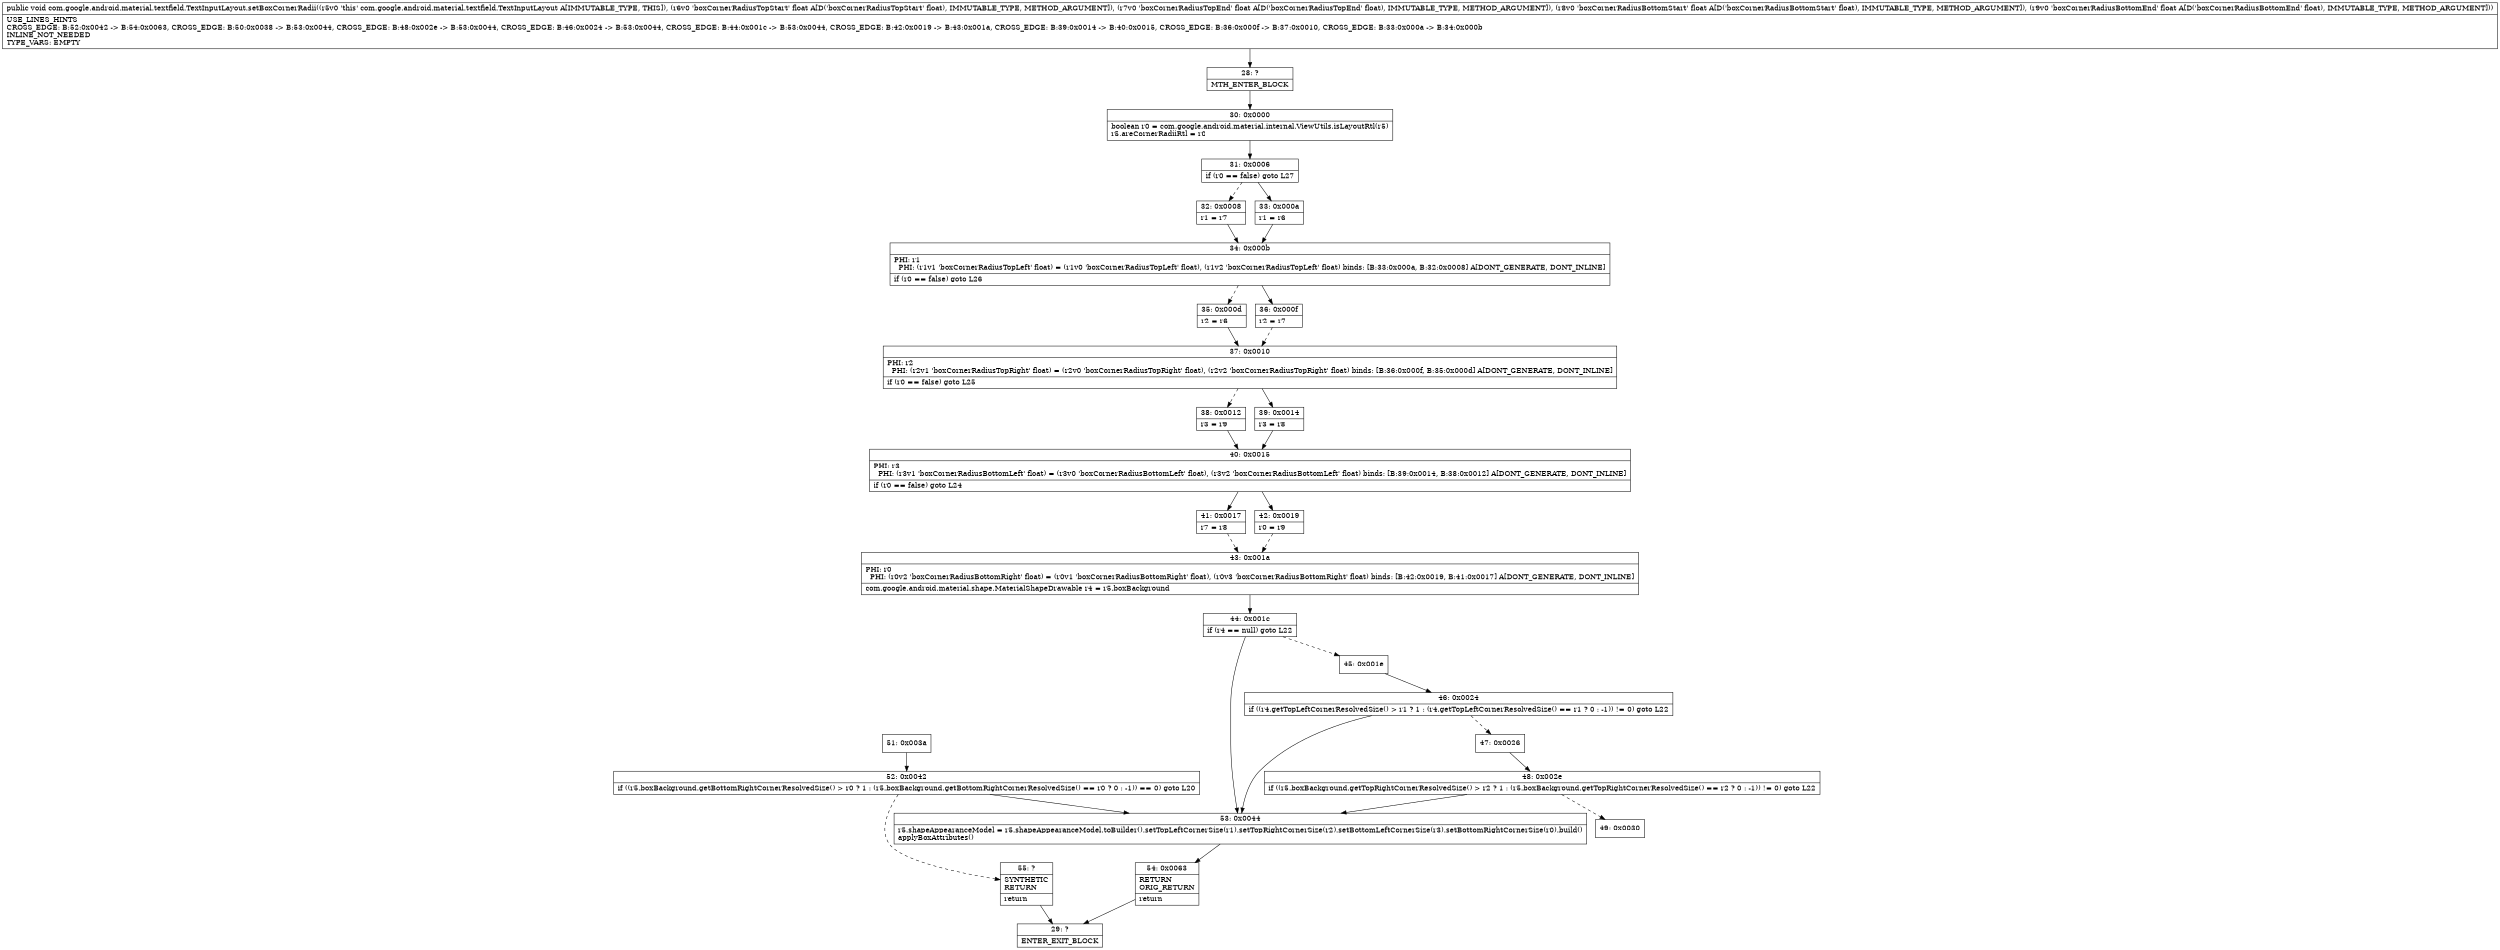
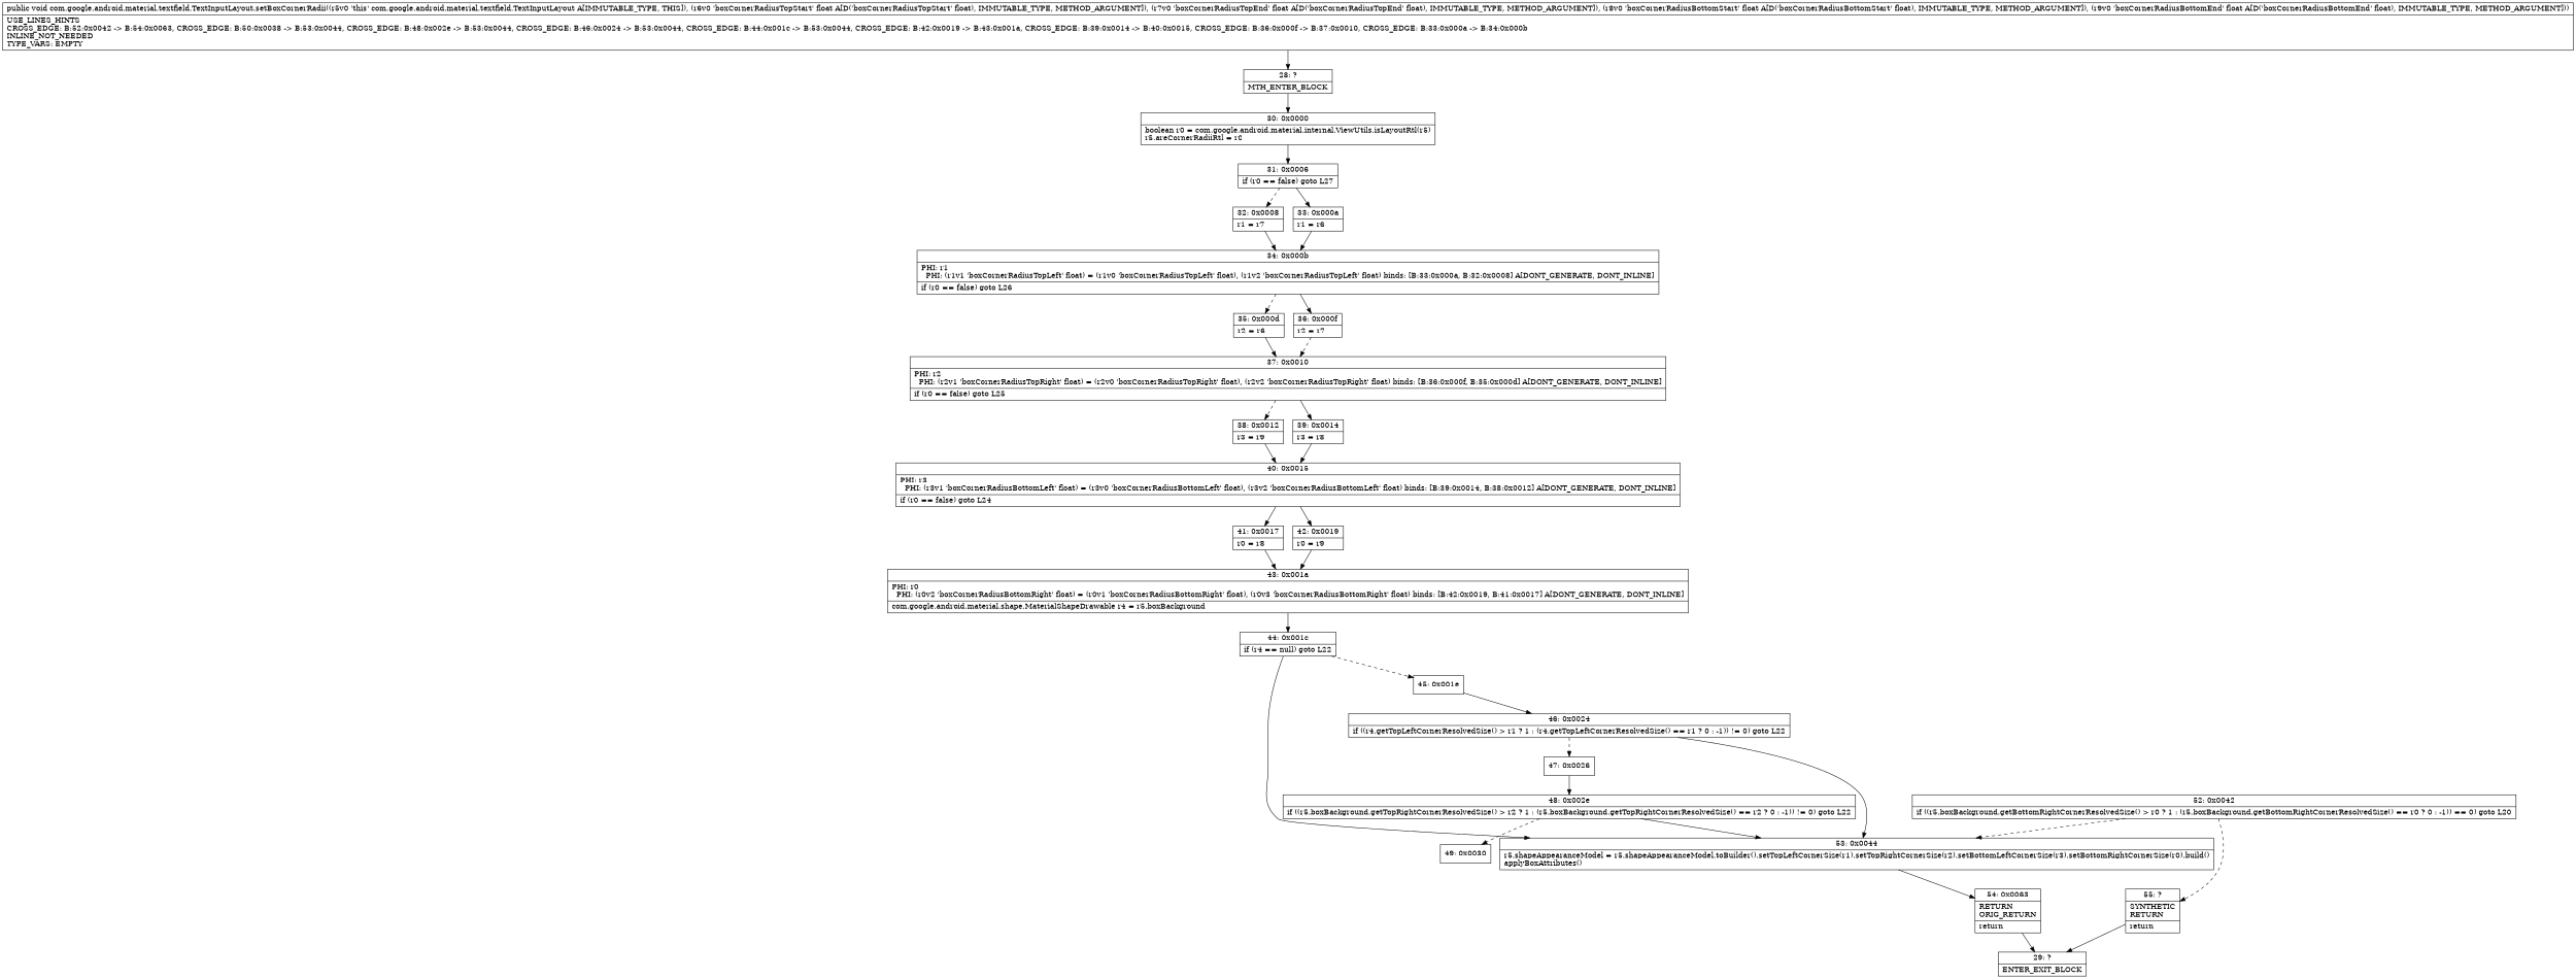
  digraph {
    node [shape=record]
    n1 [label="{28\:\ ?|MTH_ENTER_BLOCK\l}"]
    n2 [label="{30\:\ 0x0000|boolean r0 = com.google.android.material.internal.ViewUtils.isLayoutRtl(r5)\lr5.areCornerRadiiRtl = r0\l}"]
    n3 [label="{31\:\ 0x0006|if (r0 == false) goto L27\l}"]
    n4 [label="{32\:\ 0x0008|r1 = r7\l}"]
    n5 [label="{33\:\ 0x000a|r1 = r6\l}"]
    n6 [label="{34\:\ 0x000b|PHI: r1 \l  PHI: (r1v1 'boxCornerRadiusTopLeft' float) = (r1v0 'boxCornerRadiusTopLeft' float), (r1v2 'boxCornerRadiusTopLeft' float) binds: [B:33:0x000a, B:32:0x0008] A[DONT_GENERATE, DONT_INLINE]\l|if (r0 == false) goto L26\l}"]
    n7 [label="{35\:\ 0x000d|r2 = r6\l}"]
    n8 [label="{36\:\ 0x000f|r2 = r7\l}"]
    n9 [label="{37\:\ 0x0010|PHI: r2 \l  PHI: (r2v1 'boxCornerRadiusTopRight' float) = (r2v0 'boxCornerRadiusTopRight' float), (r2v2 'boxCornerRadiusTopRight' float) binds: [B:36:0x000f, B:35:0x000d] A[DONT_GENERATE, DONT_INLINE]\l|if (r0 == false) goto L25\l}"]
    n10 [label="{38\:\ 0x0012|r3 = r9\l}"]
    n11 [label="{39\:\ 0x0014|r3 = r8\l}"]
    n12 [label="{40\:\ 0x0015|PHI: r3 \l  PHI: (r3v1 'boxCornerRadiusBottomLeft' float) = (r3v0 'boxCornerRadiusBottomLeft' float), (r3v2 'boxCornerRadiusBottomLeft' float) binds: [B:39:0x0014, B:38:0x0012] A[DONT_GENERATE, DONT_INLINE]\l|if (r0 == false) goto L24\l}"]
-   n13 [label="{41\:\ 0x0017|r7 = r8\l}"]
+   n13 [label="{41\:\ 0x0017|r0 = r8\l}"]
    n14 [label="{42\:\ 0x0019|r0 = r9\l}"]
    n15 [label="{43\:\ 0x001a|PHI: r0 \l  PHI: (r0v2 'boxCornerRadiusBottomRight' float) = (r0v1 'boxCornerRadiusBottomRight' float), (r0v3 'boxCornerRadiusBottomRight' float) binds: [B:42:0x0019, B:41:0x0017] A[DONT_GENERATE, DONT_INLINE]\l|com.google.android.material.shape.MaterialShapeDrawable r4 = r5.boxBackground\l}"]
    n16 [label="{44\:\ 0x001c|if (r4 == null) goto L22\l}"]
    n17 [label="{45\:\ 0x001e}"]
    n18 [label="{53\:\ 0x0044|r5.shapeAppearanceModel = r5.shapeAppearanceModel.toBuilder().setTopLeftCornerSize(r1).setTopRightCornerSize(r2).setBottomLeftCornerSize(r3).setBottomRightCornerSize(r0).build()\lapplyBoxAttributes()\l}"]
    n19 [label="{46\:\ 0x0024|if ((r4.getTopLeftCornerResolvedSize() \> r1 ? 1 : (r4.getTopLeftCornerResolvedSize() == r1 ? 0 : \-1)) != 0) goto L22\l}"]
    n20 [label="{54\:\ 0x0063|RETURN\lORIG_RETURN\l|return\l}"]
    n21 [label="{47\:\ 0x0026}"]
    n22 [label="{48\:\ 0x002e|if ((r5.boxBackground.getTopRightCornerResolvedSize() \> r2 ? 1 : (r5.boxBackground.getTopRightCornerResolvedSize() == r2 ? 0 : \-1)) != 0) goto L22\l}"]
    n23 [label="{49\:\ 0x0030}"]
-   n24 [label="{51\:\ 0x003a}"]
    n25 [label="{52\:\ 0x0042|if ((r5.boxBackground.getBottomRightCornerResolvedSize() \> r0 ? 1 : (r5.boxBackground.getBottomRightCornerResolvedSize() == r0 ? 0 : \-1)) == 0) goto L20\l}"]
    n26 [label="{55\:\ ?|SYNTHETIC\lRETURN\l|return\l}"]
    n27 [label="{29\:\ ?|ENTER_EXIT_BLOCK\l}"]
    n28 [label="{public void com.google.android.material.textfield.TextInputLayout.setBoxCornerRadii((r5v0 'this' com.google.android.material.textfield.TextInputLayout A[IMMUTABLE_TYPE, THIS]), (r6v0 'boxCornerRadiusTopStart' float A[D('boxCornerRadiusTopStart' float), IMMUTABLE_TYPE, METHOD_ARGUMENT]), (r7v0 'boxCornerRadiusTopEnd' float A[D('boxCornerRadiusTopEnd' float), IMMUTABLE_TYPE, METHOD_ARGUMENT]), (r8v0 'boxCornerRadiusBottomStart' float A[D('boxCornerRadiusBottomStart' float), IMMUTABLE_TYPE, METHOD_ARGUMENT]), (r9v0 'boxCornerRadiusBottomEnd' float A[D('boxCornerRadiusBottomEnd' float), IMMUTABLE_TYPE, METHOD_ARGUMENT]))  | USE_LINES_HINTS\lCROSS_EDGE: B:52:0x0042 \-\> B:54:0x0063, CROSS_EDGE: B:50:0x0038 \-\> B:53:0x0044, CROSS_EDGE: B:48:0x002e \-\> B:53:0x0044, CROSS_EDGE: B:46:0x0024 \-\> B:53:0x0044, CROSS_EDGE: B:44:0x001c \-\> B:53:0x0044, CROSS_EDGE: B:42:0x0019 \-\> B:43:0x001a, CROSS_EDGE: B:39:0x0014 \-\> B:40:0x0015, CROSS_EDGE: B:36:0x000f \-\> B:37:0x0010, CROSS_EDGE: B:33:0x000a \-\> B:34:0x000b\lINLINE_NOT_NEEDED\lTYPE_VARS: EMPTY\l}"]
    n1 -> n2
    n2 -> n3
    n3 -> n4 [style=dashed]
    n3 -> n5
    n4 -> n6
    n5 -> n6
    n6 -> n7 [style=dashed]
    n6 -> n8
    n7 -> n9
    n8 -> n9 [style=dashed]
    n9 -> n10 [style=dashed]
    n9 -> n11
    n10 -> n12
    n11 -> n12
    n12 -> n13 [style=solid]
    n12 -> n14
-   n13 -> n15 [style=dashed]
-   n14 -> n15 [style=dashed]
+   n13 -> n15
+   n14 -> n15
    n15 -> n16
    n16 -> n17 [style=dashed]
    n16 -> n18
    n17 -> n19
    n18 -> n20
    n19 -> n18
    n19 -> n21 [style=dashed]
    n20 -> n27
    n21 -> n22
    n22 -> n18
    n22 -> n23 [style=dashed]
-   n24 -> n25
-   n25 -> n18 [style=solid]
+   n25 -> n18 [style=dashed]
    n25 -> n26 [style=dashed]
    n26 -> n27
    n28 -> n1
  }
